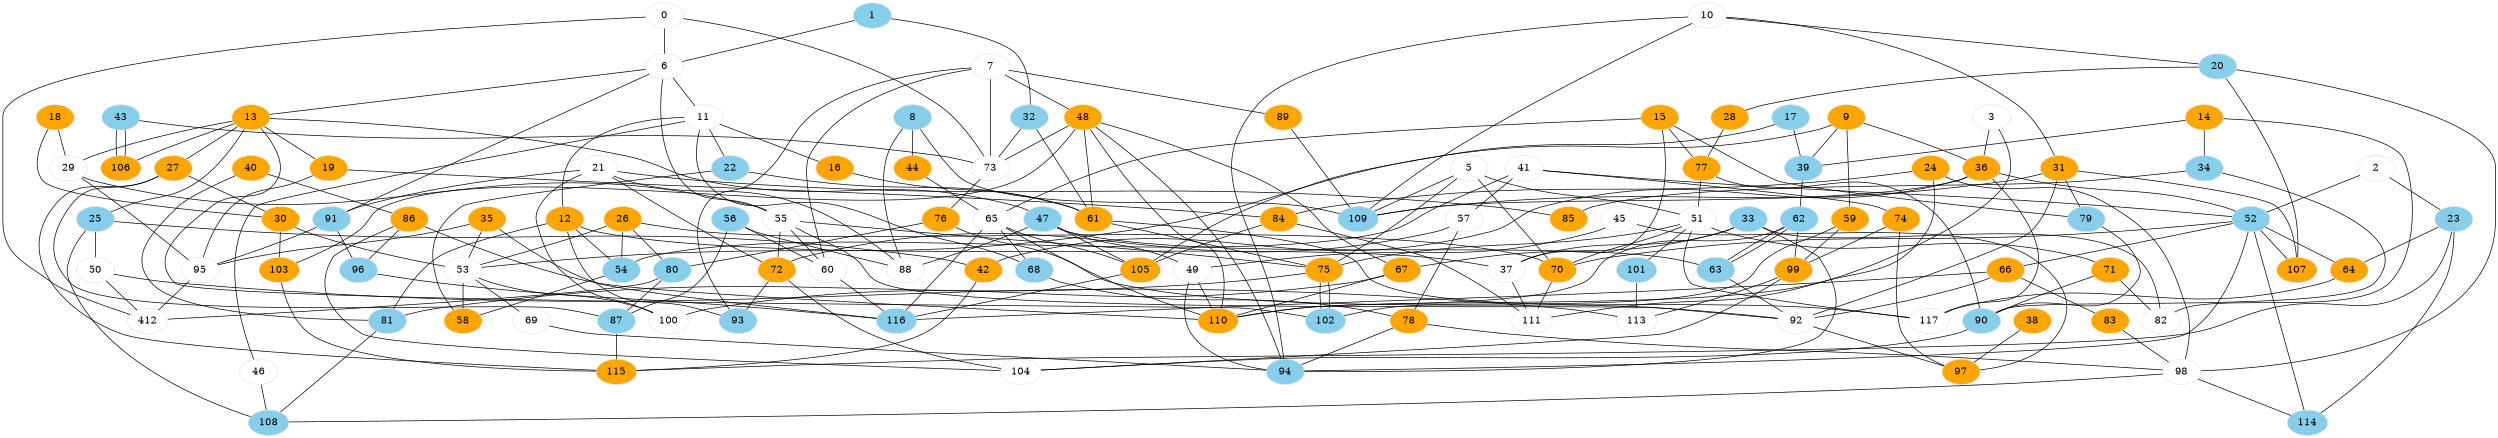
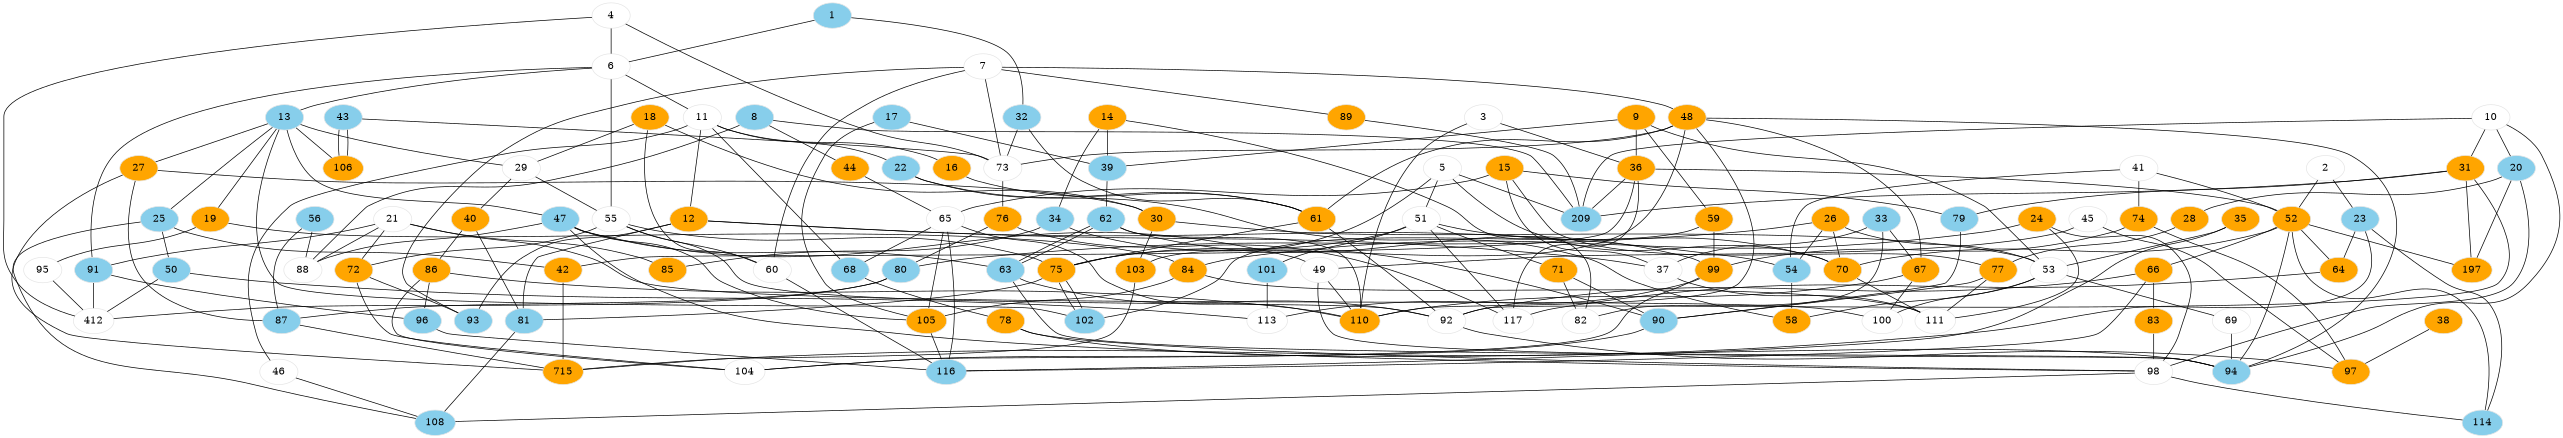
  graph {
    node [color=gray90 fillcolor=orange style=filled]
    1 [fillcolor=skyblue]
    6 [fillcolor=white]
    32 [fillcolor=skyblue]
    11 [fillcolor=white]
-   13
+   13 [fillcolor=skyblue]
    55 [fillcolor=white]
    91 [fillcolor=skyblue]
    73 [fillcolor=white]
    61
    2 [fillcolor=white]
    23 [fillcolor=skyblue]
-   52 [fillcolor=skyblue]
+   52
    64
    114 [fillcolor=skyblue]
-   115
+   115 [label=715]
    38
    97
    70
    94 [fillcolor=skyblue]
-   107
+   107 [label=197]
    66
    3 [fillcolor=white]
    36
    110
-   109 [fillcolor=skyblue]
+   109 [fillcolor=skyblue label=209]
    42
    117 [fillcolor=white]
-   4 [fillcolor=white label=0]
+   4 [fillcolor=white]
    n29 [fillcolor=white label=412]
    76
    5 [fillcolor=white]
    51 [fillcolor=white]
    75
    71
    101 [fillcolor=skyblue]
    111 [fillcolor=white]
    81 [fillcolor=skyblue]
    102 [fillcolor=skyblue]
    12
    16
    22 [fillcolor=skyblue]
    46 [fillcolor=white]
    68 [fillcolor=skyblue]
    19
    25 [fillcolor=skyblue]
    27
    29 [fillcolor=white]
    47 [fillcolor=skyblue]
    106
    60 [fillcolor=white]
    72
    92 [fillcolor=white]
    96 [fillcolor=skyblue]
    7 [fillcolor=white]
    48
    89
    93 [fillcolor=skyblue]
    103
    67
    116 [fillcolor=skyblue]
    8 [fillcolor=skyblue]
    44
    88 [fillcolor=white]
    65 [fillcolor=white]
    9
    39 [fillcolor=skyblue]
    53 [fillcolor=white]
    59
    62 [fillcolor=skyblue]
    100 [fillcolor=white]
    58
    69 [fillcolor=white]
    99
    10 [fillcolor=white]
    20 [fillcolor=skyblue]
    31
    28
    98 [fillcolor=white]
    79 [fillcolor=skyblue]
    37 [fillcolor=white]
    54 [fillcolor=skyblue]
    108 [fillcolor=skyblue]
    78
    84
    95 [fillcolor=white]
-   50 [fillcolor=white]
+   50 [fillcolor=skyblue]
    30
    87 [fillcolor=skyblue]
    40
    105
    49 [fillcolor=white]
    63 [fillcolor=skyblue]
    14
    34 [fillcolor=skyblue]
    82 [fillcolor=white]
    85
    90 [fillcolor=skyblue]
    15
    77
    17 [fillcolor=skyblue]
    18
    21 [fillcolor=white]
    104 [fillcolor=white]
    24
    113 [fillcolor=white]
    26
    80 [fillcolor=skyblue]
    86
    33 [fillcolor=skyblue]
    35
    41 [fillcolor=white]
-   57 [fillcolor=white]
    74
    43 [fillcolor=skyblue]
    45 [fillcolor=white]
    83
    56 [fillcolor=skyblue]
    1 -- 6
    1 -- 32
    6 -- 11
    6 -- 13
    6 -- 55
    6 -- 91
    32 -- 73
    32 -- 61
    11 -- 12
    11 -- 16
    11 -- 22
    11 -- 46
    11 -- 68
    13 -- 102
    13 -- 19
    13 -- 25
    13 -- 27
    13 -- 29
    13 -- 47
    13 -- 106
    55 -- 75
    55 -- 60
    55 -- 72
    55 -- 92
-   91 -- 95
+   91 -- n29
    91 -- 96
    73 -- 76
    61 -- 75
    61 -- 92
    2 -- 23
    2 -- 52
    23 -- 64
    23 -- 114
    23 -- 115
    52 -- 64
    52 -- 114
    52 -- 70
    52 -- 94
    52 -- 107
    52 -- 66
    64 -- 117
    38 -- 97
    70 -- 111
    66 -- 92
    66 -- 116
    66 -- 83
    3 -- 36
    3 -- 110
    36 -- 52
    36 -- 109
    36 -- 42
    36 -- 117
    42 -- 115
    4 -- 6
    4 -- 73
    4 -- n29
    76 -- 117
    76 -- 80
    5 -- 70
    5 -- 109
    5 -- 51
    5 -- 75
    51 -- 70
    51 -- 117
    51 -- 75
    51 -- 71
    51 -- 101
    75 -- 81
    75 -- 102
    75 -- 102
    71 -- 82
    71 -- 90
    101 -- 113
    81 -- 108
    12 -- 81
    12 -- 93
    12 -- 37
    12 -- 54
    16 -- 61
    22 -- 61
    22 -- 58
    46 -- 108
    68 -- 78
    19 -- 84
    19 -- 95
    25 -- 42
    25 -- 108
    25 -- 50
    27 -- 115
    27 -- 30
    27 -- 87
    29 -- 55
-   29 -- 95
+   29 -- 40
    47 -- 88
+   47 -- 98
    47 -- 105
    47 -- 49
    47 -- 63
    60 -- 116
    72 -- 93
    72 -- 104
    92 -- 97
    96 -- 116
    7 -- 73
    7 -- 60
    7 -- 48
    7 -- 89
    7 -- 93
    48 -- 73
    48 -- 61
    48 -- 94
    48 -- 110
    48 -- 103
    48 -- 67
    89 -- 109
    103 -- 115
    67 -- 110
    67 -- 100
    8 -- 109
    8 -- 44
    8 -- 88
    44 -- 65
    65 -- 110
    65 -- 68
    65 -- 116
    65 -- 105
    9 -- 36
    9 -- 39
    9 -- 53
    9 -- 59
    39 -- 62
    53 -- 100
    53 -- 58
    53 -- 69
    59 -- 102
    59 -- 99
    62 -- 110
    62 -- 99
    62 -- 63
    62 -- 63
    69 -- 94
    99 -- 104
    99 -- 113
    10 -- 94
    10 -- 109
    10 -- 20
    10 -- 31
    20 -- 107
    20 -- 28
    20 -- 98
    31 -- 107
    31 -- 109
    31 -- 92
    31 -- 79
    28 -- 77
    98 -- 114
    98 -- 108
    79 -- 90
    37 -- 111
    54 -- 58
    78 -- 94
    78 -- 98
    84 -- 111
    84 -- 105
    95 -- n29
    50 -- n29
    50 -- 113
    30 -- 103
    30 -- 53
    87 -- 115
    40 -- 81
    40 -- 86
    105 -- 116
    49 -- 94
    49 -- 110
    63 -- 92
    14 -- 39
    14 -- 34
    14 -- 82
    34 -- 85
    34 -- 90
    90 -- 104
    15 -- 65
    15 -- 79
    15 -- 37
    15 -- 77
-   77 -- 51
+   77 -- 111
    77 -- 90
    17 -- 39
    17 -- 105
    18 -- 29
-   56 -- 60
+   18 -- 60
    18 -- 30
    21 -- 91
    21 -- 72
    21 -- 88
    21 -- 100
    21 -- 85
    24 -- 111
    24 -- 98
    24 -- 84
    26 -- 70
    26 -- 53
    26 -- 54
    26 -- 80
    80 -- n29
    80 -- 87
    86 -- 110
    86 -- 96
    86 -- 104
-   33 -- 94
+   63 -- 94
    33 -- 67
    33 -- 37
    33 -- 82
    35 -- 116
    35 -- 53
-   35 -- 95
    41 -- 52
    41 -- 54
-   41 -- 57
    41 -- 74
-   57 -- 72
-   57 -- 78
    74 -- 97
    74 -- 99
    43 -- 73
    43 -- 106
    43 -- 106
    45 -- 97
    45 -- 49
    83 -- 98
    56 -- 88
    56 -- 87
  }
